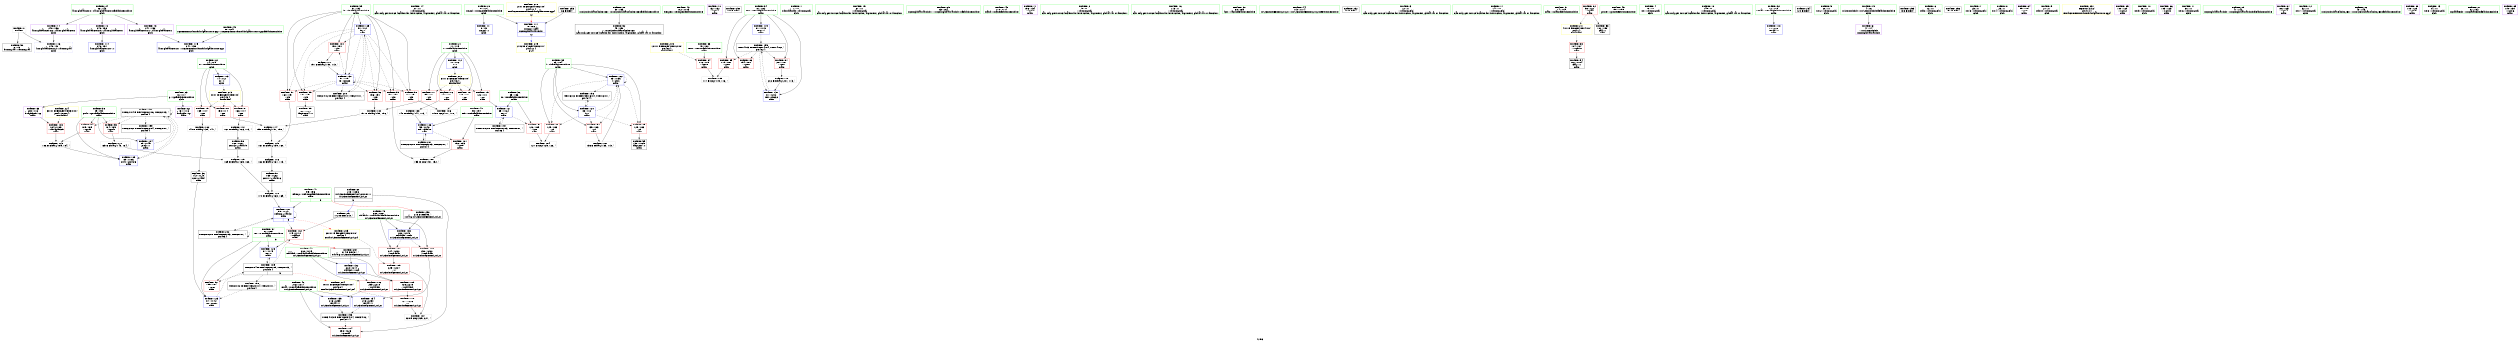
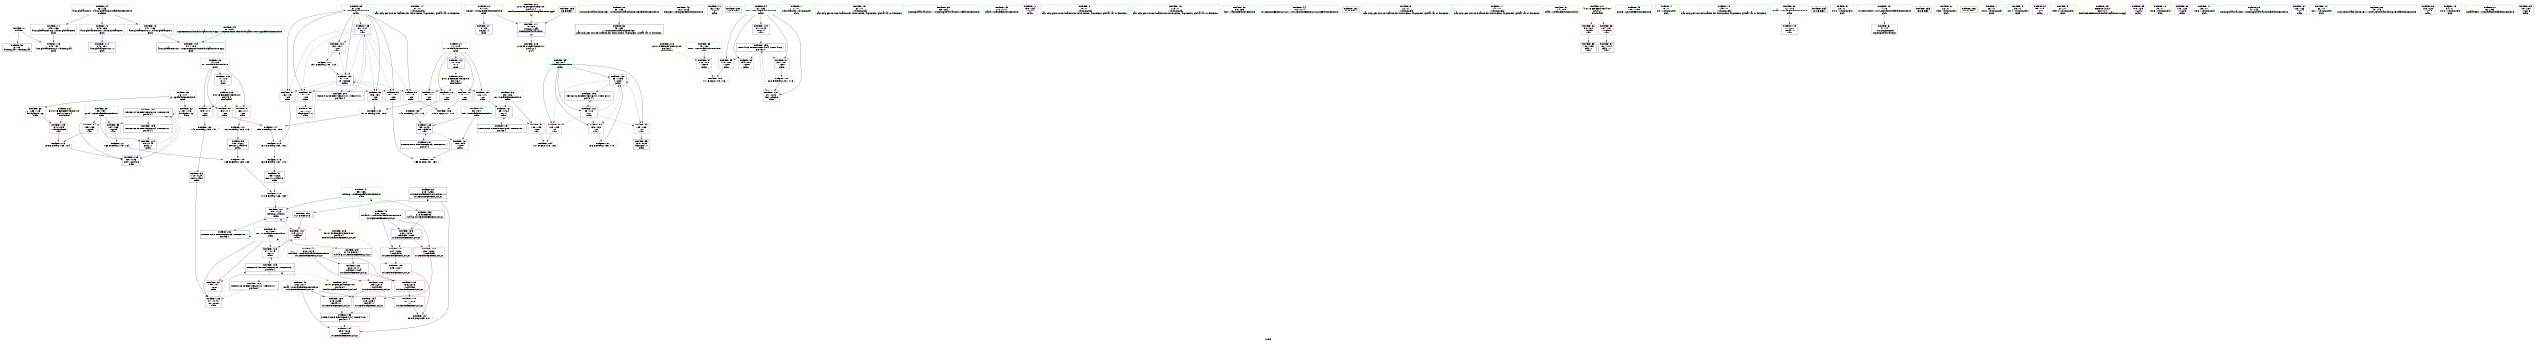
  digraph {
    label=SVFG
    node [color=green shape=record]
    edge [style=solid]
    n1 [color=grey label="{NodeID: 0\nNullPtr}"]
    n2 [color=black label="{NodeID: 50\n2\<--3\ndummyVal\<--dummyVal\n}"]
    n3 [color=blue label="{NodeID: 116\n248\<--3\nllvm.global_ctors_2\<--dummyVal\nGlob }" style=dotted]
    n4 [color=grey label="{NodeID: 180\n157 = Binary(155, 156, )\n}"]
    n5 [color=grey label="{NodeID: 174\n159 = Binary(157, 158, )\n}"]
    n6 [color=grey label="{NodeID: 175\n161 = Binary(159, 160, )\n}"]
    n7 [color=grey label="{NodeID: 176\n162 = Binary(161, 113, )\n}"]
    n8 [color=red label="{NodeID: 97\n160\<--91\n\<--i8\nmain\n}"]
    n9 [color=black label="{NodeID: 57\n163\<--162\nconv17\<--add16\nmain\n}"]
    n10 [label="{NodeID: 14\n37\<--1\n\<--dummyObj\nCan only get source location for instruction, argument, global var or function.}"]
    n11 [color=blue label="{NodeID: 111\n8\<--9\n_ZL2pi\<--\nGlob }"]
    n12 [label="{NodeID: 28\n50\<--56\n_ZNSt8ios_base4InitD1Ev\<--_ZNSt8ios_base4InitD1Ev_field_insensitive\n}"]
    n13 [color=black label="{NodeID: 52\n49\<--50\n\<--_ZNSt8ios_base4InitD1Ev\nCan only get source location for instruction, argument, global var or function.}"]
    n14 [color=blue label="{NodeID: 125\n91\<--12\ni8\<--\nmain\n}"]
    n15 [color=red label="{NodeID: 95\n151\<--91\n\<--i8\nmain\n}"]
    n16 [color=red label="{NodeID: 96\n156\<--91\n\<--i8\nmain\n}"]
    n17 [color=red label="{NodeID: 98\n177\<--91\n\<--i8\nmain\n}"]
    n18 [color=red label="{NodeID: 99\n181\<--91\n\<--i8\nmain\n}"]
    n19 [color=red label="{NodeID: 100\n190\<--91\n\<--i8\nmain\n}"]
    n20 [color=blue label="{NodeID: 130\n91\<--191\ni8\<--inc28\nmain\n}"]
    n21 [color=black label="{NodeID: 200\nMR_24V_2 = PHI(MR_24V_4, MR_24V_1, )\npts\{92 \}\n}"]
    n22 [color=grey label="{NodeID: 188\n153 = cmp(151, 152, )\n}"]
    n23 [color=grey label="{NodeID: 186\n179 = cmp(177, 178, )\n}"]
    n24 [color=black label="{NodeID: 59\n182\<--181\nidxprom24\<--\nmain\n}"]
    n25 [color=grey label="{NodeID: 177\n191 = Binary(190, 113, )\n}"]
    n26 [label="{NodeID: 42\n102\<--103\nfreopen\<--freopen_field_insensitive\n}"]
    n27 [color=black label="{NodeID: 56\n142\<--140\nconv\<--add\nmain\n}"]
    n28 [color=blue label="{NodeID: 123\n87\<--142\nres\<--conv\nmain\n}"]
    n29 [color=black label="{NodeID: 189\nMR_20V_4 = PHI(MR_20V_5, MR_20V_3, )\npts\{88 \}\n|{|<s4>9}}"]
    n30 [color=red label="{NodeID: 102\n175\<--172\n\<--call22\nmain\n}"]
    n31 [color=blue label="{NodeID: 128\n87\<--175\nres\<--\nmain\n}"]
    n32 [color=black label="{NodeID: 198\nMR_20V_2 = PHI(MR_20V_4, MR_20V_1, )\npts\{88 \}\n}"]
    n33 [color=red label="{NodeID: 92\n195\<--87\n\<--res\nmain\n}"]
    n34 [color=yellow label="{NodeID: 204\n20V_1 = ENCHI(MR_20V_0)\npts\{88 \}\nFun[_ZSt3minIdERKT_S2_S2_]}" style=double]
    n35 [color=purple label="{NodeID: 70\n132\<--32\n\<--.str.7\nmain\n}"]
    n36 [color=black label="{NodeID: 250\n109 = PHI()\n}"]
    n37 [color=red label="{NodeID: 84\n116\<--79\n\<--tests\nmain\n}"]
    n38 [color=grey label="{NodeID: 185\n117 = cmp(115, 116, )\n}"]
    n39 [label="{NodeID: 1\n7\<--1\n__dso_handle\<--dummyObj\nGlob }"]
    n40 [color=grey label="{NodeID: 181\n136 = Binary(135, 113, )\n}"]
    n41 [color=blue label="{NodeID: 122\n83\<--136\ni\<--inc\nmain\n}"]
    n42 [color=black label="{NodeID: 196\nMR_16V_2 = PHI(MR_16V_4, MR_16V_1, )\npts\{84 \}\n}"]
    n43 [color=red label="{NodeID: 88\n125\<--83\n\<--i\nmain\n}"]
    n44 [color=red label="{NodeID: 89\n129\<--83\n\<--i\nmain\n}"]
    n45 [color=red label="{NodeID: 90\n135\<--83\n\<--i\nmain\n}"]
    n46 [color=blue label="{NodeID: 120\n83\<--12\ni\<--\nmain\n}"]
    n47 [color=grey label="{NodeID: 184\n127 = cmp(125, 126, )\n}"]
    n48 [color=black label="{NodeID: 55\n130\<--129\nidxprom\<--\nmain\n}"]
    n49 [label="{NodeID: 15\n67\<--1\n\<--dummyObj\nCan only get source location for instruction, argument, global var or function.}"]
    n50 [color=black label="{NodeID: 195\nMR_14V_3 = PHI(MR_14V_4, MR_14V_2, )\npts\{82 \}\n}"]
    n51 [color=red label="{NodeID: 85\n115\<--81\n\<--test\nmain\n}"]
    n52 [color=red label="{NodeID: 86\n194\<--81\n\<--test\nmain\n}"]
    n53 [color=red label="{NodeID: 87\n201\<--81\n\<--test\nmain\n}"]
    n54 [color=blue label="{NodeID: 131\n81\<--202\ntest\<--inc32\nmain\n}"]
    n55 [color=grey label="{NodeID: 170\n202 = Binary(201, 113, )\n}"]
    n56 [color=blue label="{NodeID: 112\n11\<--12\nn\<--\nGlob }"]
    n57 [color=yellow label="{NodeID: 212\n6V_1 = ENCHI(MR_6V_0)\npts\{13 \}\nFun[main]}" style=double]
    n58 [color=red label="{NodeID: 75\n122\<--11\n\<--n\nmain\n}"]
    n59 [color=red label="{NodeID: 76\n147\<--11\n\<--n\nmain\n}"]
    n60 [color=red label="{NodeID: 77\n155\<--11\n\<--n\nmain\n}"]
    n61 [color=red label="{NodeID: 78\n178\<--11\n\<--n\nmain\n}"]
    n62 [color=blue label="{NodeID: 121\n85\<--122\n_n\<--\nmain\n}"]
    n63 [color=grey label="{NodeID: 183\n148 = Binary(147, 113, )\n}"]
    n64 [label="{NodeID: 29\n63\<--64\n__cxx_global_var_init.1\<--__cxx_global_var_init.1_field_insensitive\n}"]
    n65 [color=blue label="{NodeID: 126\n93\<--148\n_n9\<--add10\nmain\n}"]
    n66 [color=red label="{NodeID: 101\n152\<--93\n\<--_n9\nmain\n}"]
    n67 [color=black label="{NodeID: 201\nMR_26V_2 = PHI(MR_26V_3, MR_26V_1, )\npts\{94 \}\n}"]
    n68 [label="{NodeID: 43\n110\<--111\nscanf\<--scanf_field_insensitive\n}"]
    n69 [color=grey label="{NodeID: 178\n170 = Binary(163, 169, )\n}"]
    n70 [color=blue label="{NodeID: 127\n95\<--170\nref.tmp\<--add21\nmain\n|{|<s3>9}}"]
    n71 [color=black label="{NodeID: 202\nMR_28V_2 = PHI(MR_28V_3, MR_28V_1, )\npts\{96 \}\n}"]
    n72 [color=yellow label="{NodeID: 205\n28V_1 = ENCHI(MR_28V_0)\npts\{96 \}\nFun[_ZSt3minIdERKT_S2_S2_]}" style=double]
    n73 [color=purple label="{NodeID: 71\n196\<--34\n\<--.str.8\nmain\n}"]
    n74 [color=black label="{NodeID: 251\n172 = PHI(213, )\n}"]
    n75 [label="{NodeID: 2\n9\<--1\n\<--dummyObj\nCan only get source location for instruction, argument, global var or function.}"]
    n76 [color=grey label="{NodeID: 182\n140 = Binary(139, 141, )\n}"]
    n77 [label="{NodeID: 16\n113\<--1\n\<--dummyObj\nCan only get source location for instruction, argument, global var or function.}"]
    n78 [color=blue label="{NodeID: 113\n14\<--12\nm\<--\nGlob }"]
    n79 [color=yellow label="{NodeID: 213\n8V_1 = ENCHI(MR_8V_0)\npts\{15 \}\nFun[main]}" style=double]
    n80 [color=red label="{NodeID: 79\n139\<--14\n\<--m\nmain\n}"]
    n81 [color=red label="{NodeID: 80\n158\<--14\n\<--m\nmain\n}"]
    n82 [color=red label="{NodeID: 81\n166\<--14\n\<--m\nmain\n}"]
    n83 [color=grey label="{NodeID: 172\n167 = Binary(166, 113, )\n}"]
    n84 [label="{NodeID: 30\n68\<--69\nacos\<--acos_field_insensitive\n}"]
    n85 [color=yellow label="{NodeID: 210\n2V_1 = ENCHI(MR_2V_0)\npts\{10 \}\nFun[_GLOBAL__sub_I_dzhulgakov_0_0.cpp]|{<s0>12}}" style=double]
    n86 [color=blue label="{NodeID: 117\n8\<--66\n_ZL2pi\<--call\n__cxx_global_var_init.1\n|{<s0>12}}"]
    n87 [color=yellow label="{NodeID: 249\n2V_2 = CSCHI(MR_2V_1)\npts\{10 \}\nCS[]}" style=double]
    n88 [color=red label="{NodeID: 109\n225\<--224\n\<--\n_ZSt3minIdERKT_S2_S2_\n}"]
    n89 [color=grey label="{NodeID: 187\n228 = cmp(225, 227, )\n}"]
    n90 [label="{NodeID: 44\n173\<--174\n_ZSt3minIdERKT_S2_S2_\<--_ZSt3minIdERKT_S2_S2__field_insensitive\n}"]
    n91 [color=yellow label="{NodeID: 224\n30V_1 = ENCHI(MR_30V_0)\npts\{170000 \}\nFun[main]}" style=double]
    n92 [color=red label="{NodeID: 103\n184\<--183\n\<--arrayidx25\nmain\n}"]
    n93 [color=grey label="{NodeID: 173\n186 = Binary(185, 184, )\n}"]
    n94 [color=blue label="{NodeID: 129\n89\<--186\nprob\<--mul26\nmain\n}"]
    n95 [color=black label="{NodeID: 58\n168\<--167\nconv20\<--add19\nmain\n}"]
    n96 [color=grey label="{NodeID: 179\n169 = Binary(165, 168, )\n}"]
    n97 [color=purple label="{NodeID: 72\n246\<--36\nllvm.global_ctors_0\<--llvm.global_ctors\nGlob }"]
    n98 [color=blue label="{NodeID: 114\n246\<--37\nllvm.global_ctors_0\<--\nGlob }"]
    n99 [color=black label="{NodeID: 252\n48 = PHI()\n}"]
    n100 [label="{NodeID: 3\n12\<--1\n\<--dummyObj\nCan only get source location for instruction, argument, global var or function.}"]
    n101 [label="{NodeID: 17\n141\<--1\n\<--dummyObj\nCan only get source location for instruction, argument, global var or function.}"]
    n102 [color=black label="{NodeID: 197\nMR_18V_2 = PHI(MR_18V_3, MR_18V_1, )\npts\{86 \}\n}"]
    n103 [color=red label="{NodeID: 91\n126\<--85\n\<--_n\nmain\n}"]
    n104 [label="{NodeID: 31\n74\<--75\nmain\<--main_field_insensitive\n}"]
    n105 [color=yellow label="{NodeID: 211\n4V_1 = ENCHI(MR_4V_0)\npts\{1 \}\nFun[main]}" style=double]
    n106 [color=red label="{NodeID: 82\n98\<--22\n\<--stdin\nmain\n}"]
    n107 [color=red label="{NodeID: 83\n104\<--27\n\<--stdout\nmain\n}"]
    n108 [color=black label="{NodeID: 53\n101\<--98\ncall\<--\nmain\n}"]
    n109 [color=black label="{NodeID: 54\n107\<--104\ncall1\<--\nmain\n}"]
    n110 [color=red label="{NodeID: 110\n227\<--226\n\<--\n_ZSt3minIdERKT_S2_S2_\n}"]
    n111 [label="{NodeID: 45\n198\<--199\nprintf\<--printf_field_insensitive\n}"]
    n112 [color=purple label="{NodeID: 73\n247\<--36\nllvm.global_ctors_1\<--llvm.global_ctors\nGlob }"]
    n113 [color=blue label="{NodeID: 115\n247\<--38\nllvm.global_ctors_1\<--_GLOBAL__sub_I_dzhulgakov_0_0.cpp\nGlob }"]
    n114 [color=black label="{NodeID: 253\n66 = PHI()\n}"]
    n115 [label="{NodeID: 4\n18\<--1\n.str\<--dummyObj\nGlob }"]
    n116 [label="{NodeID: 18\n145\<--1\n\<--dummyObj\nCan only get source location for instruction, argument, global var or function.}"]
    n117 [label="{NodeID: 32\n77\<--78\nretval\<--retval_field_insensitive\nmain\n}"]
    n118 [color=blue label="{NodeID: 118\n77\<--12\nretval\<--\nmain\n}"]
    n119 [color=black label="{NodeID: 190\nMR_22V_4 = PHI(MR_22V_6, MR_22V_3, )\npts\{90 \}\n}"]
    n120 [color=black label="{NodeID: 199\nMR_22V_2 = PHI(MR_22V_4, MR_22V_1, )\npts\{90 \}\n}"]
    n121 [color=red label="{NodeID: 93\n164\<--89\n\<--prob\nmain\n}"]
    n122 [color=red label="{NodeID: 94\n185\<--89\n\<--prob\nmain\n}"]
    n123 [color=blue label="{NodeID: 124\n89\<--145\nprob\<--\nmain\n}"]
    n124 [color=grey label="{NodeID: 171\n165 = Binary(145, 164, )\n}"]
    n125 [label="{NodeID: 46\n216\<--217\nretval\<--retval_field_insensitive\n_ZSt3minIdERKT_S2_S2_\n}"]
    n126 [color=red label="{NodeID: 104\n236\<--216\n\<--retval\n_ZSt3minIdERKT_S2_S2_\n}"]
    n127 [color=blue label="{NodeID: 134\n216\<--230\nretval\<--\n_ZSt3minIdERKT_S2_S2_\n}"]
    n128 [color=blue label="{NodeID: 135\n216\<--233\nretval\<--\n_ZSt3minIdERKT_S2_S2_\n}"]
    n129 [color=black label="{NodeID: 193\nMR_34V_3 = PHI(MR_34V_4, MR_34V_2, )\npts\{217 \}\n}"]
    n130 [color=black label="{NodeID: 60\n213\<--236\n_ZSt3minIdERKT_S2_S2__ret\<--\n_ZSt3minIdERKT_S2_S2_\n|{<s0>9}}"]
    n131 [color=purple label="{NodeID: 74\n248\<--36\nllvm.global_ctors_2\<--llvm.global_ctors\nGlob }"]
    n132 [color=black label="{NodeID: 254\n120 = PHI()\n}"]
    n133 [label="{NodeID: 5\n20\<--1\n.str.2\<--dummyObj\nGlob }"]
    n134 [label="{NodeID: 19\n4\<--6\n_ZStL8__ioinit\<--_ZStL8__ioinit_field_insensitive\nGlob }"]
    n135 [color=purple label="{NodeID: 61\n47\<--4\n\<--_ZStL8__ioinit\n__cxx_global_var_init\n}"]
    n136 [label="{NodeID: 33\n79\<--80\ntests\<--tests_field_insensitive\nmain\n}"]
    n137 [label="{NodeID: 47\n218\<--219\n__a.addr\<--__a.addr_field_insensitive\n_ZSt3minIdERKT_S2_S2_\n}"]
    n138 [color=red label="{NodeID: 105\n226\<--218\n\<--__a.addr\n_ZSt3minIdERKT_S2_S2_\n}"]
    n139 [color=red label="{NodeID: 106\n233\<--218\n\<--__a.addr\n_ZSt3minIdERKT_S2_S2_\n}"]
    n140 [color=blue label="{NodeID: 132\n218\<--214\n__a.addr\<--__a\n_ZSt3minIdERKT_S2_S2_\n}"]
    n141 [color=black label="{NodeID: 255\n133 = PHI()\n}"]
    n142 [label="{NodeID: 6\n22\<--1\nstdin\<--dummyObj\nGlob }"]
    n143 [label="{NodeID: 20\n8\<--10\n_ZL2pi\<--_ZL2pi_field_insensitive\nGlob }"]
    n144 [label="{NodeID: 34\n81\<--82\ntest\<--test_field_insensitive\nmain\n}"]
    n145 [color=blue label="{NodeID: 119\n81\<--113\ntest\<--\nmain\n}"]
    n146 [label="{NodeID: 48\n220\<--221\n__b.addr\<--__b.addr_field_insensitive\n_ZSt3minIdERKT_S2_S2_\n}"]
    n147 [color=red label="{NodeID: 107\n224\<--220\n\<--__b.addr\n_ZSt3minIdERKT_S2_S2_\n}"]
    n148 [color=red label="{NodeID: 108\n230\<--220\n\<--__b.addr\n_ZSt3minIdERKT_S2_S2_\n}"]
    n149 [color=blue label="{NodeID: 133\n220\<--215\n__b.addr\<--__b\n_ZSt3minIdERKT_S2_S2_\n}"]
    n150 [color=purple label="{NodeID: 62\n131\<--16\narrayidx\<--p\nmain\n}"]
    n151 [color=black label="{NodeID: 256\n197 = PHI()\n}"]
    n152 [label="{NodeID: 7\n23\<--1\n.str.3\<--dummyObj\nGlob }"]
    n153 [label="{NodeID: 21\n11\<--13\nn\<--n_field_insensitive\nGlob }"]
    n154 [label="{NodeID: 35\n83\<--84\ni\<--i_field_insensitive\nmain\n}"]
    n155 [color=yellow label="{NodeID: 215\n12V_1 = ENCHI(MR_12V_0)\npts\{80 \}\nFun[main]}" style=double]
    n156 [label="{NodeID: 49\n38\<--241\n_GLOBAL__sub_I_dzhulgakov_0_0.cpp\<--_GLOBAL__sub_I_dzhulgakov_0_0.cpp_field_insensitive\n}"]
    n157 [color=purple label="{NodeID: 63\n183\<--16\narrayidx25\<--p\nmain\n}"]
    n158 [color=black label="{NodeID: 257\n214 = PHI(87, )\n0th arg _ZSt3minIdERKT_S2_S2_ }"]
    n159 [label="{NodeID: 8\n25\<--1\n.str.4\<--dummyObj\nGlob }"]
    n160 [label="{NodeID: 22\n14\<--15\nm\<--m_field_insensitive\nGlob }"]
    n161 [label="{NodeID: 36\n85\<--86\n_n\<--_n_field_insensitive\nmain\n}"]
    n162 [color=purple label="{NodeID: 64\n99\<--18\n\<--.str\nmain\n}"]
    n163 [color=black label="{NodeID: 258\n215 = PHI(95, )\n1st arg _ZSt3minIdERKT_S2_S2_ }"]
    n164 [label="{NodeID: 9\n27\<--1\nstdout\<--dummyObj\nGlob }"]
    n165 [label="{NodeID: 23\n16\<--17\np\<--p_field_insensitive\nGlob }"]
    n166 [label="{NodeID: 37\n87\<--88\nres\<--res_field_insensitive\nmain\n|{|<s3>9}}"]
    n167 [color=yellow label="{NodeID: 231\nRETMU(2V_2)\npts\{10 \}\nFun[_GLOBAL__sub_I_dzhulgakov_0_0.cpp]}" style=double]
    n168 [color=purple label="{NodeID: 65\n100\<--20\n\<--.str.2\nmain\n}"]
    n169 [label="{NodeID: 10\n28\<--1\n.str.5\<--dummyObj\nGlob }"]
-   n170 [label="{NodeID: 24\n36\<--40\nllvm.global_ctors\<--llvm.global_ctors_field_insensitive\nGlob }"]
+   n170 [label="{NodeID: 24\n36\<--40\nllvm.global_ctors\<--llvm.global_ctors_field_insensitive\nNodeID }"]
    n171 [label="{NodeID: 38\n89\<--90\nprob\<--prob_field_insensitive\nmain\n}"]
    n172 [color=purple label="{NodeID: 66\n105\<--23\n\<--.str.3\nmain\n}"]
    n173 [label="{NodeID: 11\n30\<--1\n.str.6\<--dummyObj\nGlob }"]
    n174 [label="{NodeID: 25\n41\<--42\n__cxx_global_var_init\<--__cxx_global_var_init_field_insensitive\n}"]
    n175 [label="{NodeID: 39\n91\<--92\ni8\<--i8_field_insensitive\nmain\n}"]
    n176 [color=purple label="{NodeID: 67\n106\<--25\n\<--.str.4\nmain\n}"]
    n177 [label="{NodeID: 12\n32\<--1\n.str.7\<--dummyObj\nGlob }"]
    n178 [label="{NodeID: 26\n45\<--46\n_ZNSt8ios_base4InitC1Ev\<--_ZNSt8ios_base4InitC1Ev_field_insensitive\n}"]
    n179 [label="{NodeID: 40\n93\<--94\n_n9\<--_n9_field_insensitive\nmain\n}"]
    n180 [color=purple label="{NodeID: 68\n108\<--28\n\<--.str.5\nmain\n}"]
    n181 [label="{NodeID: 13\n34\<--1\n.str.8\<--dummyObj\nGlob }"]
    n182 [label="{NodeID: 27\n51\<--52\n__cxa_atexit\<--__cxa_atexit_field_insensitive\n}"]
    n183 [label="{NodeID: 41\n95\<--96\nref.tmp\<--ref.tmp_field_insensitive\nmain\n|{|<s1>9}}"]
    n184 [color=purple label="{NodeID: 69\n119\<--30\n\<--.str.6\nmain\n}"]
    n1 -> n2
    n1 -> n3
    n4 -> n5
    n5 -> n6
    n6 -> n7
    n7 -> n9
    n8 -> n6
    n9 -> n69
    n12 -> n13
    n14 -> n8 [style=dashed]
    n14 -> n15 [style=dashed]
    n14 -> n16 [style=dashed]
    n14 -> n17 [style=dashed]
    n14 -> n18 [style=dashed]
    n14 -> n19 [style=dashed]
    n14 -> n20 [style=dashed]
    n14 -> n21 [style=dashed]
    n15 -> n22
    n16 -> n4
    n17 -> n23
    n18 -> n24
    n19 -> n25
    n20 -> n8 [style=dashed]
    n20 -> n15 [style=dashed]
    n20 -> n16 [style=dashed]
    n20 -> n17 [style=dashed]
    n20 -> n18 [style=dashed]
    n20 -> n19 [style=dashed]
    n20 -> n20 [style=dashed]
    n20 -> n21 [style=dashed]
    n21 -> n14 [style=dashed]
    n25 -> n20
    n27 -> n28
    n28 -> n29 [style=dashed]
    n29 -> n30 [style=dashed]
    n29 -> n31 [style=dashed]
    n29 -> n32 [style=dashed]
    n29 -> n33 [style=dashed]
    n29 -> n34 [color=red style=dashed tailport=s4]
    n30 -> n31
    n31 -> n29 [style=dashed]
    n32 -> n28 [style=dashed]
    n34 -> n110 [style=dashed]
    n37 -> n38
    n40 -> n41
    n41 -> n41 [style=dashed]
    n41 -> n42 [style=dashed]
    n41 -> n43 [style=dashed]
    n41 -> n44 [style=dashed]
    n41 -> n45 [style=dashed]
    n42 -> n46 [style=dashed]
    n43 -> n47
    n44 -> n48
    n45 -> n40
    n46 -> n41 [style=dashed]
    n46 -> n42 [style=dashed]
    n46 -> n43 [style=dashed]
    n46 -> n44 [style=dashed]
    n46 -> n45 [style=dashed]
    n50 -> n51 [style=dashed]
    n50 -> n52 [style=dashed]
    n50 -> n53 [style=dashed]
    n50 -> n54 [style=dashed]
    n51 -> n38
    n53 -> n55
    n54 -> n50 [style=dashed]
    n55 -> n54
    n56 -> n57 [style=dashed]
    n57 -> n58 [style=dashed]
    n57 -> n59 [style=dashed]
    n57 -> n60 [style=dashed]
    n57 -> n61 [style=dashed]
    n58 -> n62
    n59 -> n63
    n60 -> n4
    n61 -> n23
    n62 -> n102 [style=dashed]
    n62 -> n103 [style=dashed]
    n63 -> n65
    n65 -> n66 [style=dashed]
    n65 -> n67 [style=dashed]
    n66 -> n22
    n67 -> n65 [style=dashed]
    n69 -> n70
    n70 -> n30 [style=dashed]
    n70 -> n70 [style=dashed]
    n70 -> n71 [style=dashed]
    n70 -> n72 [color=red style=dashed tailport=s3]
    n71 -> n70 [style=dashed]
    n71 -> n71 [style=dashed]
    n72 -> n88 [style=dashed]
    n74 -> n30
    n76 -> n27
    n78 -> n79 [style=dashed]
    n79 -> n80 [style=dashed]
    n79 -> n81 [style=dashed]
    n79 -> n82 [style=dashed]
    n80 -> n76
    n81 -> n5
    n82 -> n83
    n83 -> n95
    n85 -> n86 [color=red style=dashed tailport=s0]
    n86 -> n87 [color=blue style=dashed tailport=s0]
    n88 -> n89
    n91 -> n92 [style=dashed]
    n92 -> n93
    n93 -> n94
    n94 -> n119 [style=dashed]
    n95 -> n96
    n96 -> n69
    n97 -> n98
    n102 -> n62 [style=dashed]
    n103 -> n47
-   n106 -> n105 [style=dashed]
+   n105 -> n106 [style=dashed]
    n105 -> n107 [style=dashed]
    n106 -> n108
    n107 -> n109
    n110 -> n89
    n112 -> n113
    n114 -> n86
    n117 -> n118
    n119 -> n94 [style=dashed]
    n119 -> n119 [style=dashed]
    n119 -> n120 [style=dashed]
    n119 -> n121 [style=dashed]
    n119 -> n122 [style=dashed]
    n120 -> n123 [style=dashed]
    n121 -> n124
    n122 -> n93
    n123 -> n119 [style=dashed]
    n124 -> n96
    n125 -> n126
    n125 -> n127
    n125 -> n128
    n127 -> n129 [style=dashed]
    n128 -> n129 [style=dashed]
    n129 -> n126 [style=dashed]
    n130 -> n74 [color=blue tailport=s0]
    n130 -> n126
    n131 -> n3
    n134 -> n135
    n136 -> n37
    n137 -> n138
    n137 -> n139
    n137 -> n140
    n138 -> n110
    n139 -> n128
    n140 -> n138
    n140 -> n139 [style=dashed]
    n143 -> n11
    n143 -> n86
    n144 -> n51
    n144 -> n52
    n144 -> n53
    n144 -> n54
    n144 -> n145
    n145 -> n50 [style=dashed]
    n146 -> n147
    n146 -> n148
    n146 -> n149
    n147 -> n88
    n148 -> n127
    n149 -> n147 [style=dashed]
    n149 -> n148 [style=dashed]
    n153 -> n56
    n153 -> n58
    n153 -> n59
    n153 -> n60
    n153 -> n61
    n154 -> n41
    n154 -> n43
    n154 -> n44
    n154 -> n45
    n154 -> n46
    n155 -> n37 [style=dashed]
    n156 -> n113
    n157 -> n92
    n158 -> n140
    n160 -> n78
    n160 -> n80
    n160 -> n81
    n160 -> n82
    n161 -> n62
    n161 -> n103
    n163 -> n149
    n165 -> n150
    n165 -> n157
    n166 -> n28
    n166 -> n31
    n166 -> n33
    n166 -> n158 [color=red tailport=s3]
    n170 -> n97
    n170 -> n112
    n170 -> n131
    n171 -> n94
    n171 -> n121
    n171 -> n122
    n171 -> n123
    n175 -> n8
    n175 -> n14
    n175 -> n15
    n175 -> n16
    n175 -> n17
    n175 -> n18
    n175 -> n19
    n175 -> n20
    n179 -> n65
    n179 -> n66
    n183 -> n70
    n183 -> n163 [color=red tailport=s1]
  }
